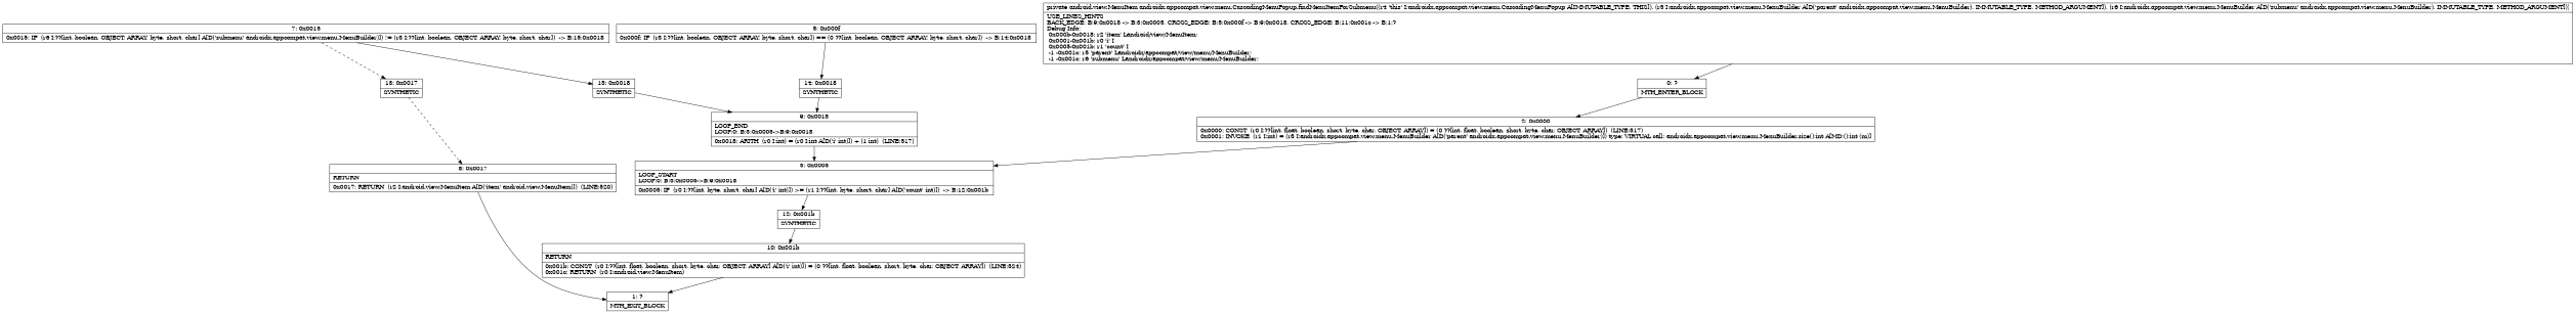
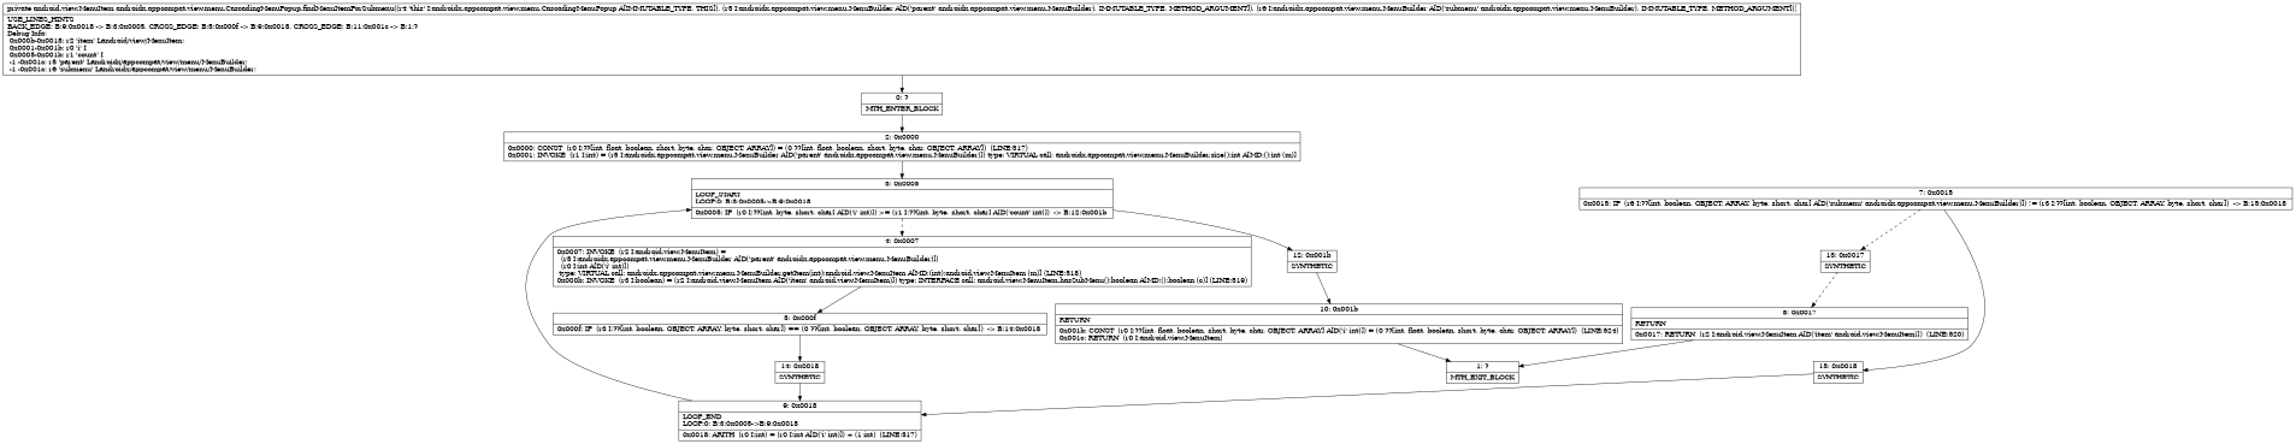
  digraph {
    node [shape=record]
    n1 [label="{0\:\ ?|MTH_ENTER_BLOCK\l}"]
    n2 [label="{2\:\ 0x0000|0x0000: CONST  (r0 I:??[int, float, boolean, short, byte, char, OBJECT, ARRAY]) = (0 ??[int, float, boolean, short, byte, char, OBJECT, ARRAY])  (LINE:517)\l0x0001: INVOKE  (r1 I:int) = (r5 I:androidx.appcompat.view.menu.MenuBuilder A[D('parent' androidx.appcompat.view.menu.MenuBuilder)]) type: VIRTUAL call: androidx.appcompat.view.menu.MenuBuilder.size():int A[MD:():int (m)]\l}"]
    n3 [label="{3\:\ 0x0005|LOOP_START\lLOOP:0: B:3:0x0005\-\>B:9:0x0018\l|0x0005: IF  (r0 I:??[int, byte, short, char] A[D('i' int)]) \>= (r1 I:??[int, byte, short, char] A[D('count' int)])  \-\> B:12:0x001b \l}"]
+   n4 [label="{4\:\ 0x0007|0x0007: INVOKE  (r2 I:android.view.MenuItem) = \l  (r5 I:androidx.appcompat.view.menu.MenuBuilder A[D('parent' androidx.appcompat.view.menu.MenuBuilder)])\l  (r0 I:int A[D('i' int)])\l type: VIRTUAL call: androidx.appcompat.view.menu.MenuBuilder.getItem(int):android.view.MenuItem A[MD:(int):android.view.MenuItem (m)] (LINE:518)\l0x000b: INVOKE  (r3 I:boolean) = (r2 I:android.view.MenuItem A[D('item' android.view.MenuItem)]) type: INTERFACE call: android.view.MenuItem.hasSubMenu():boolean A[MD:():boolean (c)] (LINE:519)\l}"]
    n5 [label="{12\:\ 0x001b|SYNTHETIC\l}"]
    n6 [label="{5\:\ 0x000f|0x000f: IF  (r3 I:??[int, boolean, OBJECT, ARRAY, byte, short, char]) == (0 ??[int, boolean, OBJECT, ARRAY, byte, short, char])  \-\> B:14:0x0018 \l}"]
    n7 [label="{10\:\ 0x001b|RETURN\l|0x001b: CONST  (r0 I:??[int, float, boolean, short, byte, char, OBJECT, ARRAY] A[D('i' int)]) = (0 ??[int, float, boolean, short, byte, char, OBJECT, ARRAY])  (LINE:524)\l0x001c: RETURN  (r0 I:android.view.MenuItem) \l}"]
    n8 [label="{14\:\ 0x0018|SYNTHETIC\l}"]
    n9 [label="{9\:\ 0x0018|LOOP_END\lLOOP:0: B:3:0x0005\-\>B:9:0x0018\l|0x0018: ARITH  (r0 I:int) = (r0 I:int A[D('i' int)]) + (1 int)  (LINE:517)\l}"]
    n10 [label="{7\:\ 0x0015|0x0015: IF  (r6 I:??[int, boolean, OBJECT, ARRAY, byte, short, char] A[D('submenu' androidx.appcompat.view.menu.MenuBuilder)]) != (r3 I:??[int, boolean, OBJECT, ARRAY, byte, short, char])  \-\> B:15:0x0018 \l}"]
    n11 [label="{13\:\ 0x0017|SYNTHETIC\l}"]
    n12 [label="{15\:\ 0x0018|SYNTHETIC\l}"]
    n13 [label="{8\:\ 0x0017|RETURN\l|0x0017: RETURN  (r2 I:android.view.MenuItem A[D('item' android.view.MenuItem)])  (LINE:520)\l}"]
    n14 [label="{1\:\ ?|MTH_EXIT_BLOCK\l}"]
    n15 [label="{private android.view.MenuItem androidx.appcompat.view.menu.CascadingMenuPopup.findMenuItemForSubmenu((r4 'this' I:androidx.appcompat.view.menu.CascadingMenuPopup A[IMMUTABLE_TYPE, THIS]), (r5 I:androidx.appcompat.view.menu.MenuBuilder A[D('parent' androidx.appcompat.view.menu.MenuBuilder), IMMUTABLE_TYPE, METHOD_ARGUMENT]), (r6 I:androidx.appcompat.view.menu.MenuBuilder A[D('submenu' androidx.appcompat.view.menu.MenuBuilder), IMMUTABLE_TYPE, METHOD_ARGUMENT]))  | USE_LINES_HINTS\lBACK_EDGE: B:9:0x0018 \-\> B:3:0x0005, CROSS_EDGE: B:5:0x000f \-\> B:9:0x0018, CROSS_EDGE: B:11:0x001c \-\> B:1:?\lDebug Info:\l  0x000b\-0x0018: r2 'item' Landroid\/view\/MenuItem;\l  0x0001\-0x001b: r0 'i' I\l  0x0005\-0x001b: r1 'count' I\l  \-1 \-0x001c: r5 'parent' Landroidx\/appcompat\/view\/menu\/MenuBuilder;\l  \-1 \-0x001c: r6 'submenu' Landroidx\/appcompat\/view\/menu\/MenuBuilder;\l}"]
    n1 -> n2
    n2 -> n3
+   n3 -> n4 [style=dashed]
    n3 -> n5
+   n4 -> n6
    n5 -> n7
    n6 -> n8
    n7 -> n14
    n8 -> n9
    n9 -> n3
    n10 -> n11 [style=dashed]
    n10 -> n12
    n11 -> n13 [style=dashed]
    n12 -> n9
    n13 -> n14
    n15 -> n1
  }
